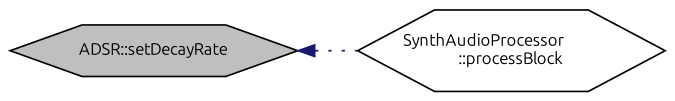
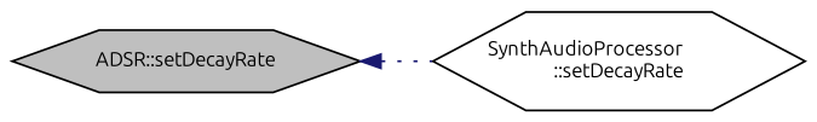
  digraph {
    rankdir=LR
    fontname=Ubuntu
    node [color=black fontname=Ubuntu fontsize=10 shape=hexagon style=filled]
    n1 [fillcolor=grey75 fontcolor=black height=0.2 label="ADSR::setDecayRate" width=0.4]
-   n2 [fillcolor=white height=0.2 label="SynthAudioProcessor\l::processBlock" width=0.4]
+   n2 [fillcolor=white height=0.2 label="SynthAudioProcessor\l::setDecayRate" width=0.4]
    n1 -> n2 [color=midnightblue dir=back fontname=Ubuntu fontsize=10 labelfontname=Helvetica labelfontsize=10 style=dotted]
  }
